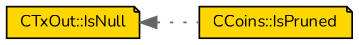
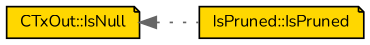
  digraph {
    rankdir=LR
    fontname=Nunito
    node [color=black fillcolor=gold fontname=Nunito fontsize=10 shape=note style=filled]
    n1 [fontcolor=black height=0.2 label="CTxOut::IsNull" width=0.4]
-   n2 [height=0.2 label="CCoins::IsPruned" width=0.4]
+   n2 [height=0.2 label="IsPruned::IsPruned" width=0.4]
    n1 -> n2 [color=gray40 dir=back fontname=Nunito fontsize=10 labelfontname=Helvetica labelfontsize=10 style=dotted]
  }
